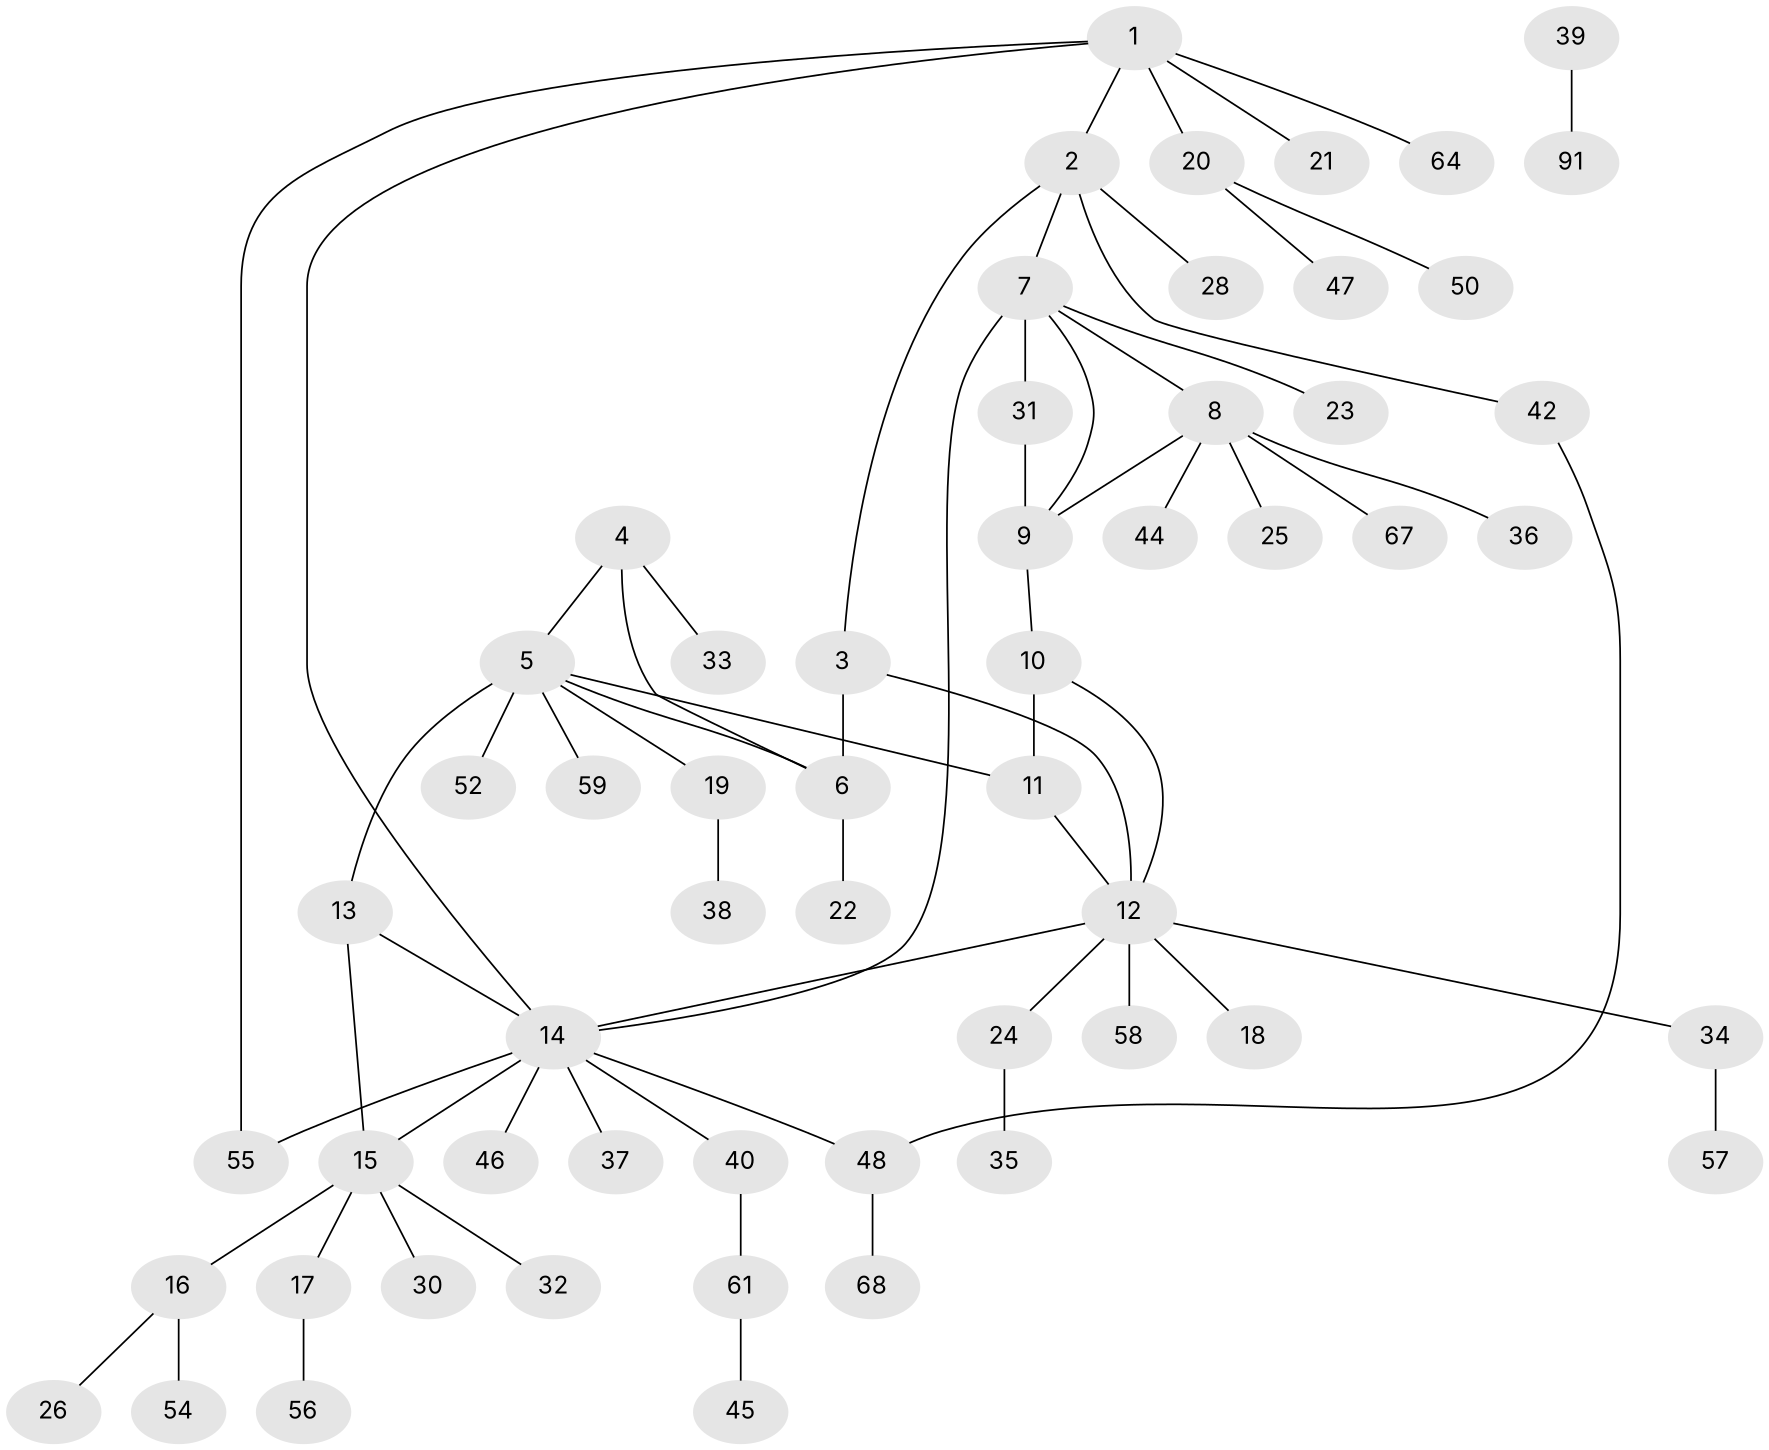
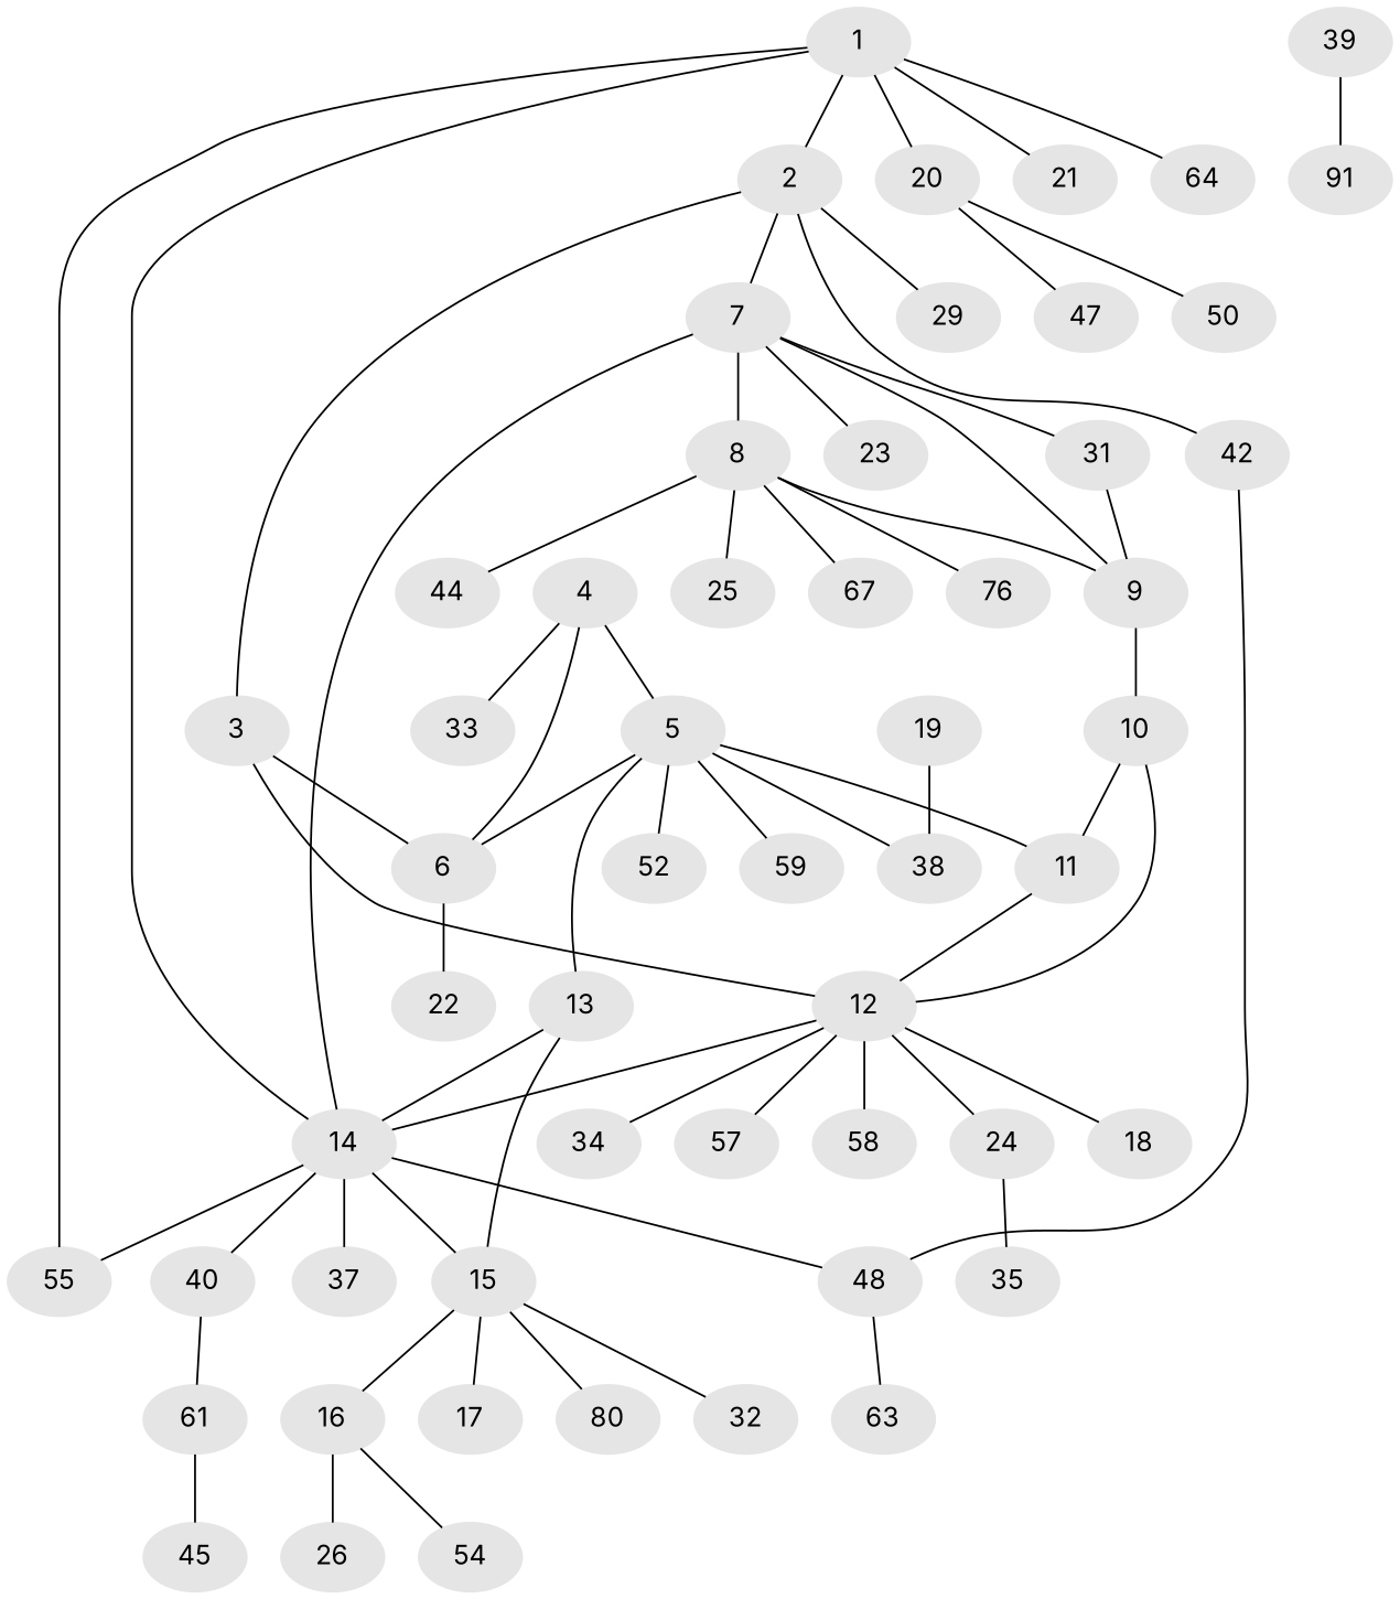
  graph {
    fontname=Inter
    node [color=gray90 fontname=Inter style=filled]
    edge [fontname=Inter]
    1
    2
    14
    20
    21
    55
    n7 [label=64]
    3
    7
-   29 [label=28]
+   29
    42
    6
    12
    15
    37
    40
-   46
    48
    47
    50
    9
    8
    23
    31
    22
    24
    18
    34
    57
    58
    4
    5
    33
    11
    13
    19
    52
    59
    10
    38
    25
    n42 [label=67]
-   36
+   36 [label=76]
    44
    35
    16
    17
-   30
+   30 [label=80]
    32
    61
-   63 [label=68]
+   63
    26
    54
-   56
    n55 [label=91]
    39
    45
    1 -- 2
    1 -- 14
    1 -- 20
    1 -- 21
    1 -- 55
    1 -- n7
    2 -- 3
    2 -- 7
    2 -- 29
    2 -- 42
    14 -- 55
    14 -- 15
    14 -- 37
    14 -- 40
-   14 -- 46
    14 -- 48
    20 -- 47
    20 -- 50
    3 -- 6
    3 -- 12
    7 -- 14
    7 -- 9
    7 -- 8
    7 -- 23
    7 -- 31
    42 -- 48
    6 -- 22
    12 -- 14
    12 -- 24
    12 -- 18
    12 -- 34
-   34 -- 57
+   12 -- 57
    12 -- 58
    15 -- 16
    15 -- 17
    15 -- 30
    15 -- 32
    40 -- 61
    48 -- 63
    9 -- 10
    8 -- 9
    8 -- 25
    8 -- n42
    8 -- 36
    8 -- 44
    31 -- 9
    24 -- 35
    4 -- 6
    4 -- 5
    4 -- 33
    5 -- 6
    5 -- 11
    5 -- 13
-   5 -- 19
+   5 -- 38
    5 -- 52
    5 -- 59
    11 -- 12
    13 -- 14
    13 -- 15
    19 -- 38
    10 -- 12
    10 -- 11
    16 -- 26
    16 -- 54
-   17 -- 56
    61 -- 45
    39 -- n55
  }
